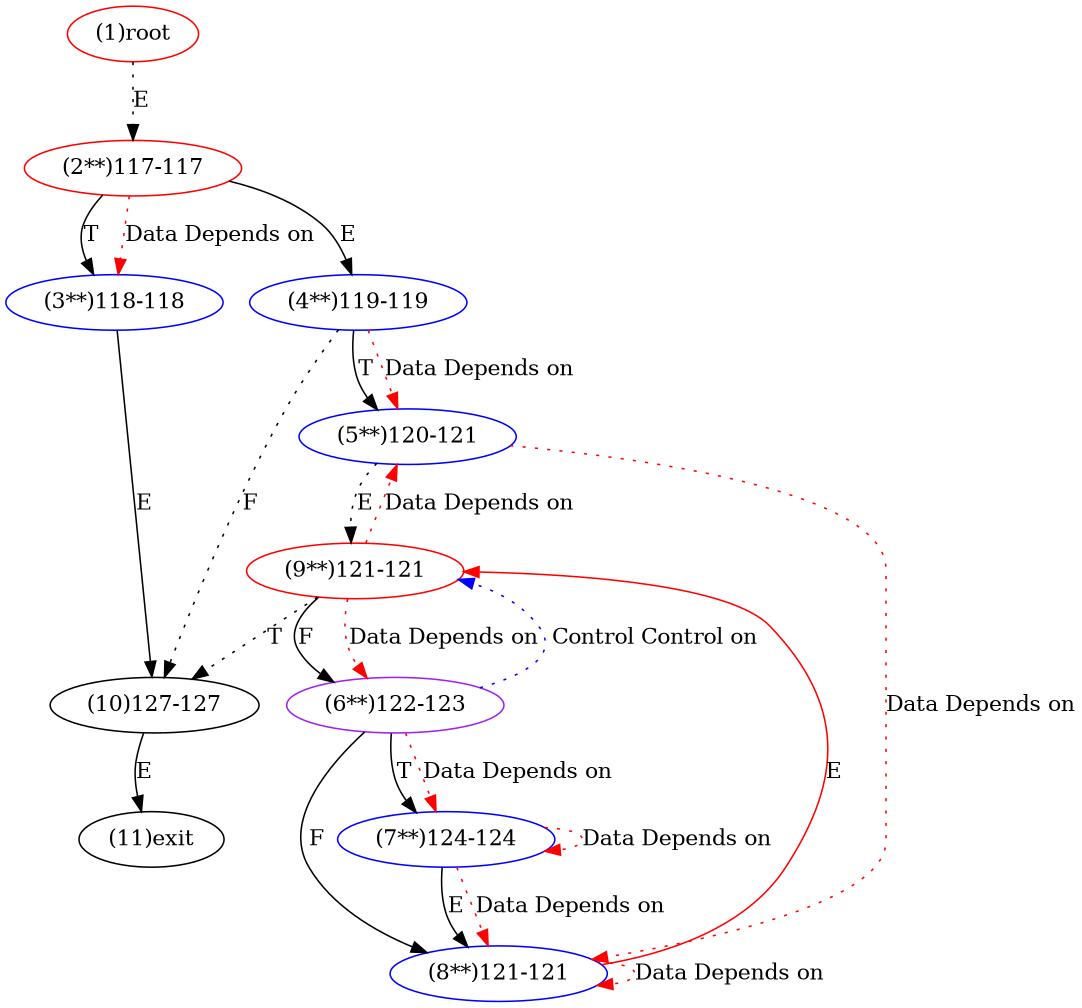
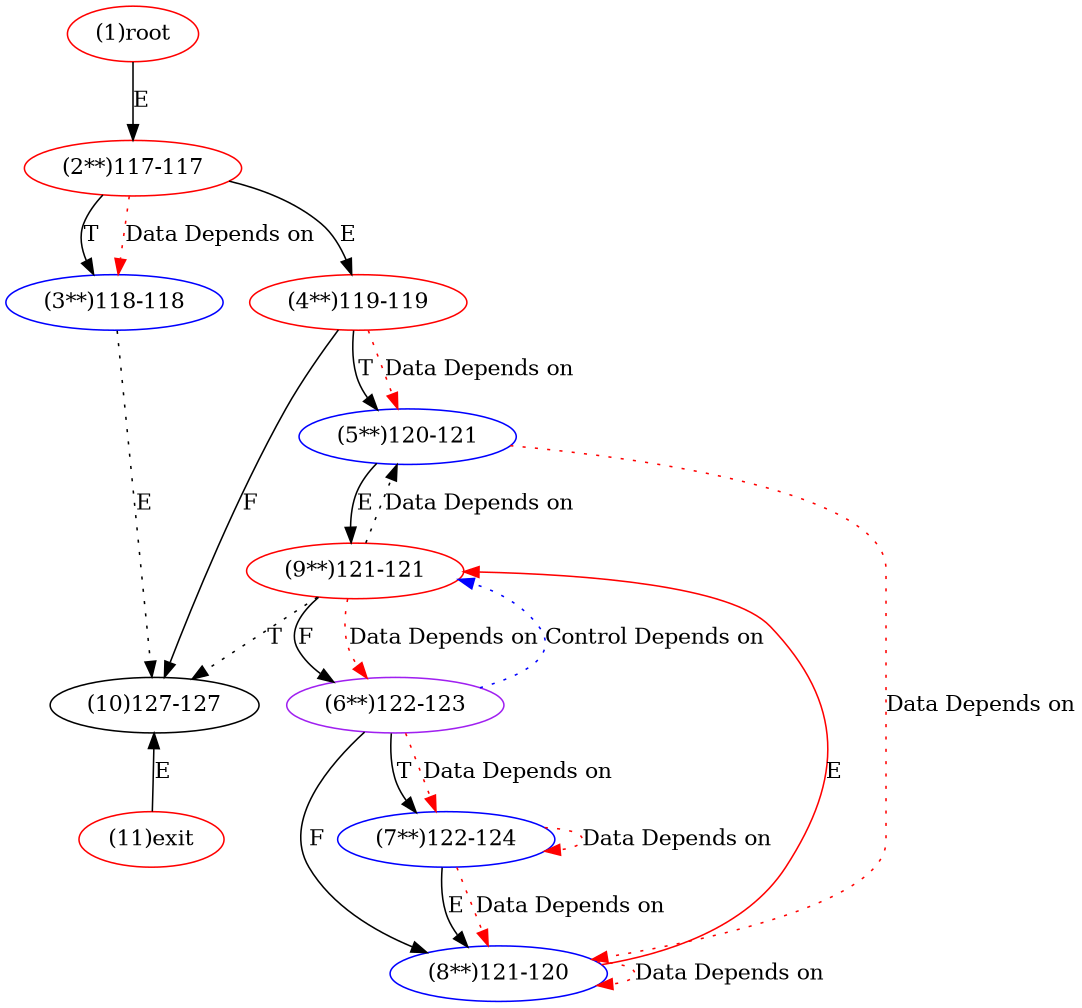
  digraph {
    node [color=red]
    n1 [label="(1)root"]
    n2 [label="(2**)117-117"]
    n3 [color=blue label="(3**)118-118"]
-   n4 [color=blue label="(4**)119-119"]
+   n4 [label="(4**)119-119"]
    n5 [label="(10)127-127" color=""]
    n6 [color=blue label="(5**)120-121"]
-   n7 [label="(11)exit" color=""]
+   n7 [label="(11)exit"]
    n8 [label="(9**)121-121"]
-   n9 [color=blue label="(8**)121-121"]
+   n9 [color=blue label="(8**)121-120"]
    n10 [color=purple label="(6**)122-123"]
-   n11 [color=blue label="(7**)124-124"]
-   n1 -> n2 [label=E style=dotted]
+   n11 [color=blue label="(7**)122-124"]
+   n1 -> n2 [label=E]
    n2 -> n3 [label=T]
    n2 -> n3 [color=red label="Data Depends on" style=dotted]
    n2 -> n4 [label=E]
-   n3 -> n5 [label=E]
-   n4 -> n5 [label=F style=dotted]
+   n3 -> n5 [label=E style=dotted]
+   n4 -> n5 [label=F]
    n4 -> n6 [label=T]
    n4 -> n6 [color=red label="Data Depends on" style=dotted]
-   n5 -> n7 [label=E]
-   n6 -> n8 [label=E style=dotted]
+   n7 -> n5 [label=E]
+   n6 -> n8 [label=E]
    n6 -> n9 [color=red label="Data Depends on" style=dotted]
    n8 -> n5 [label=T style=dotted]
-   n8 -> n6 [color=red label="Data Depends on" style=dotted]
+   n8 -> n6 [color=black label="Data Depends on" style=dotted]
    n8 -> n10 [label=F]
    n8 -> n10 [color=red label="Data Depends on" style=dotted]
    n9 -> n8 [color=red label=E]
    n9 -> n9 [color=red label="Data Depends on" style=dotted]
-   n10 -> n8 [color=blue label="Control Control on" style=dotted]
+   n10 -> n8 [color=blue label="Control Depends on" style=dotted]
    n10 -> n9 [label=F]
    n10 -> n11 [label=T]
    n10 -> n11 [color=red label="Data Depends on" style=dotted]
    n11 -> n9 [label=E]
    n11 -> n9 [color=red label="Data Depends on" style=dotted]
    n11 -> n11 [color=red label="Data Depends on" style=dotted]
  }
